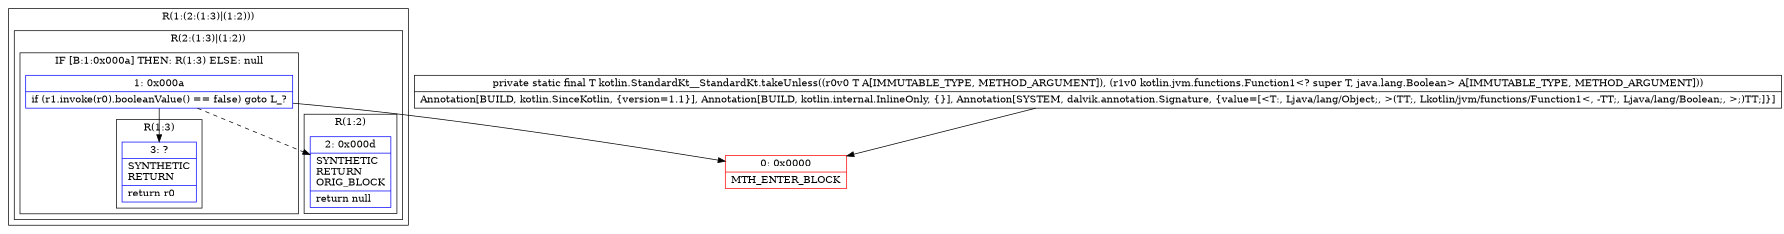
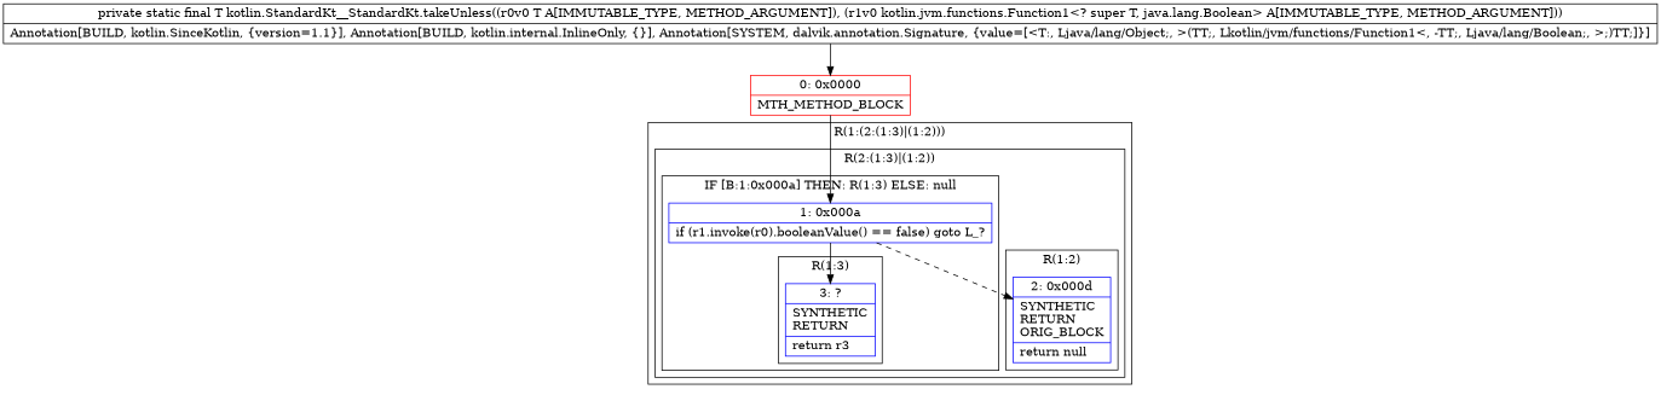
  digraph {
    fontname="DejaVu Serif"
    node [color=blue fontname="DejaVu Serif" shape=record]
    edge [fontname="DejaVu Serif"]
-   n1 [label="{3\:\ ?|SYNTHETIC\lRETURN\l|return r0\l}"]
+   n1 [label="{3\:\ ?|SYNTHETIC\lRETURN\l|return r3\l}"]
    n2 [label="{1\:\ 0x000a|if (r1.invoke(r0).booleanValue() == false) goto L_?\l}"]
    n3 [label="{2\:\ 0x000d|SYNTHETIC\lRETURN\lORIG_BLOCK\l|return null\l}"]
-   n4 [color=red label="{0\:\ 0x0000|MTH_ENTER_BLOCK\l}"]
+   n4 [color=red label="{0\:\ 0x0000|MTH_METHOD_BLOCK\l}"]
    n5 [label="{private static final T kotlin.StandardKt__StandardKt.takeUnless((r0v0 T A[IMMUTABLE_TYPE, METHOD_ARGUMENT]), (r1v0 kotlin.jvm.functions.Function1\<? super T, java.lang.Boolean\> A[IMMUTABLE_TYPE, METHOD_ARGUMENT]))  | Annotation[BUILD, kotlin.SinceKotlin, \{version=1.1\}], Annotation[BUILD, kotlin.internal.InlineOnly, \{\}], Annotation[SYSTEM, dalvik.annotation.Signature, \{value=[\<T:, Ljava\/lang\/Object;, \>(TT;, Lkotlin\/jvm\/functions\/Function1\<, \-TT;, Ljava\/lang\/Boolean;, \>;)TT;]\}]\l}" color=""]
    subgraph cluster_1 {
      label="R(1:(2:(1:3)|(1:2)))"
      subgraph cluster_2 {
        label="R(2:(1:3)|(1:2))"
        subgraph cluster_3 {
          label="IF [B:1:0x000a] THEN: R(1:3) ELSE: null"
          n2
          subgraph cluster_4 {
            label="R(1:3)"
            n1
          }
        }
        subgraph cluster_5 {
          label="R(1:2)"
          n3
        }
      }
    }
    n2 -> n1
    n2 -> n3 [style=dashed]
-   n2 -> n4
+   n4 -> n2
    n5 -> n4
  }
